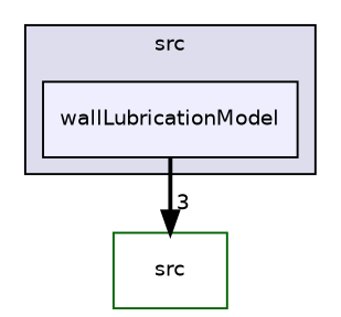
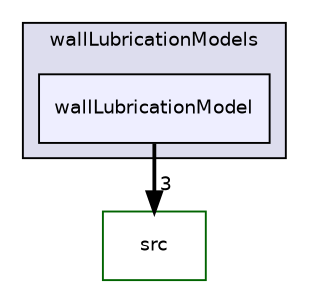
  digraph {
    compound=true
    node [fontname=Helvetica fontsize=10 shape=box]
    n1 [fillcolor="#eeeeff" label=wallLubricationModel pencolor=black style=filled color=black]
    n2 [color=darkgreen label=src]
    subgraph cluster_1 {
      bgcolor="#ddddee"
      fontname=Helvetica
      fontsize=10
-     label=src
+     label=wallLubricationModels
      pencolor=black
      n1
    }
    n1 -> n2 [headlabel=3 labeldistance=1.5 labelfontname=Helvetica labelfontsize=10 style=bold]
  }
